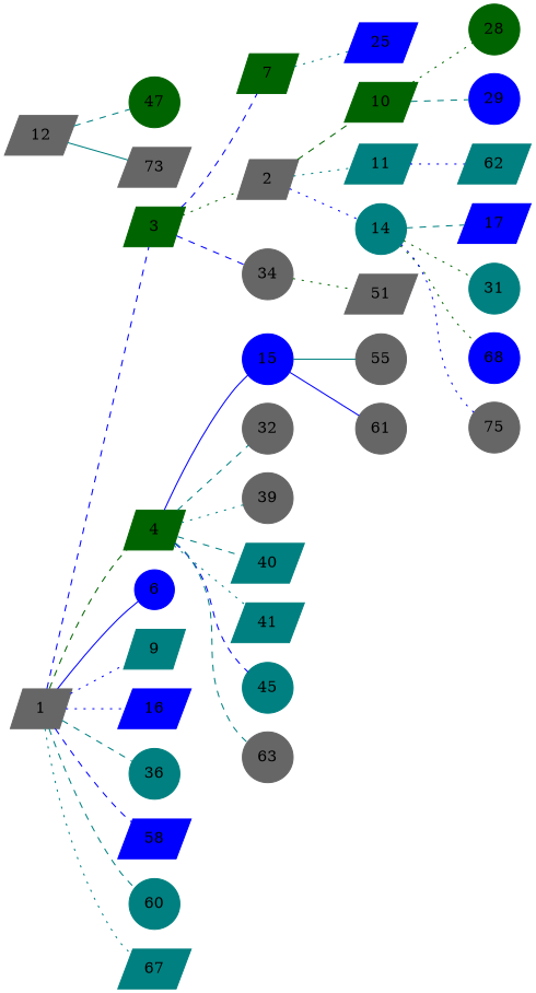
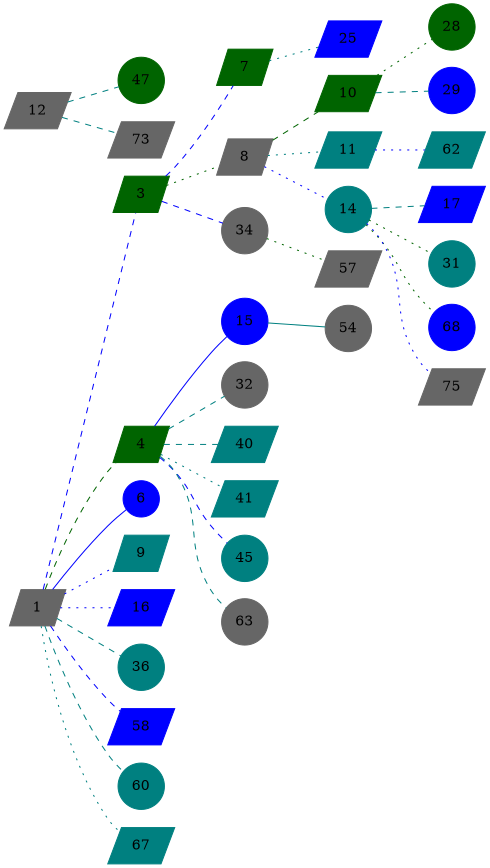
  graph {
    rankdir=LR
    node [color=gray40 shape=parallelogram style=filled]
    edge [color=teal style=dashed]
    1 [super="+2"]
    3 [color=darkgreen super="+13+5"]
    4 [color=darkgreen super="+20+18"]
    6 [color=blue shape=circle]
    9 [color=teal super="+55+33"]
    16 [color=blue super="+27+49+43"]
    36 [color=teal shape=circle]
    58 [color=blue]
    60 [color=teal shape=circle super="+70"]
    67 [color=teal]
    7 [color=darkgreen super="+30"]
-   8 [super="+66" label=2]
+   8 [super="+66"]
    34 [shape=circle super="+42+46+64"]
    15 [color=blue shape=circle super="+23"]
    32 [shape=circle super="+59+37"]
-   39 [shape=circle super="+74"]
    40 [color=teal]
    41 [color=teal super="+56"]
    45 [color=teal shape=circle super="+57"]
    63 [shape=circle]
    12 [super="+24+22+52"]
    47 [color=darkgreen shape=circle super="+53"]
    73
    25 [color=blue]
    10 [color=darkgreen]
    11 [color=teal]
    14 [color=teal shape=circle]
-   51
-   54 [shape=circle label=55]
-   61 [shape=circle]
+   51 [label=57]
+   54 [shape=circle]
    28 [color=darkgreen shape=circle super="+38"]
    29 [color=blue shape=circle]
    62 [color=teal]
    17 [color=blue]
    31 [color=teal shape=circle]
    68 [color=blue shape=circle super="+71"]
-   75 [shape=circle]
+   75
    1 -- 3 [color=blue]
    1 -- 4 [color=darkgreen]
    1 -- 6 [color=blue style=solid]
    1 -- 9 [color=blue style=dotted]
    1 -- 16 [color=blue style=dotted]
    1 -- 36
    1 -- 58 [color=blue]
    1 -- 60
    1 -- 67 [style=dotted]
    3 -- 7 [color=blue]
    3 -- 8 [color=darkgreen style=dotted]
    3 -- 34 [color=blue]
    4 -- 15 [color=blue style=solid]
    4 -- 32
-   4 -- 39 [style=dotted]
    4 -- 40
    4 -- 41 [style=dotted]
    4 -- 45 [color=blue]
    4 -- 63
    7 -- 25 [style=dotted]
    8 -- 10 [color=darkgreen]
    8 -- 11 [style=dotted]
    8 -- 14 [color=blue style=dotted]
    34 -- 51 [color=darkgreen style=dotted]
    15 -- 54 [style=solid]
-   15 -- 61 [color=blue style=solid]
    12 -- 47
-   12 -- 73 [style=solid]
+   12 -- 73
    10 -- 28 [color=darkgreen style=dotted]
    10 -- 29
    11 -- 62 [color=blue style=dotted]
    14 -- 17
    14 -- 31 [color=darkgreen style=dotted]
    14 -- 68 [color=darkgreen style=dotted]
    14 -- 75 [color=blue style=dotted]
  }
